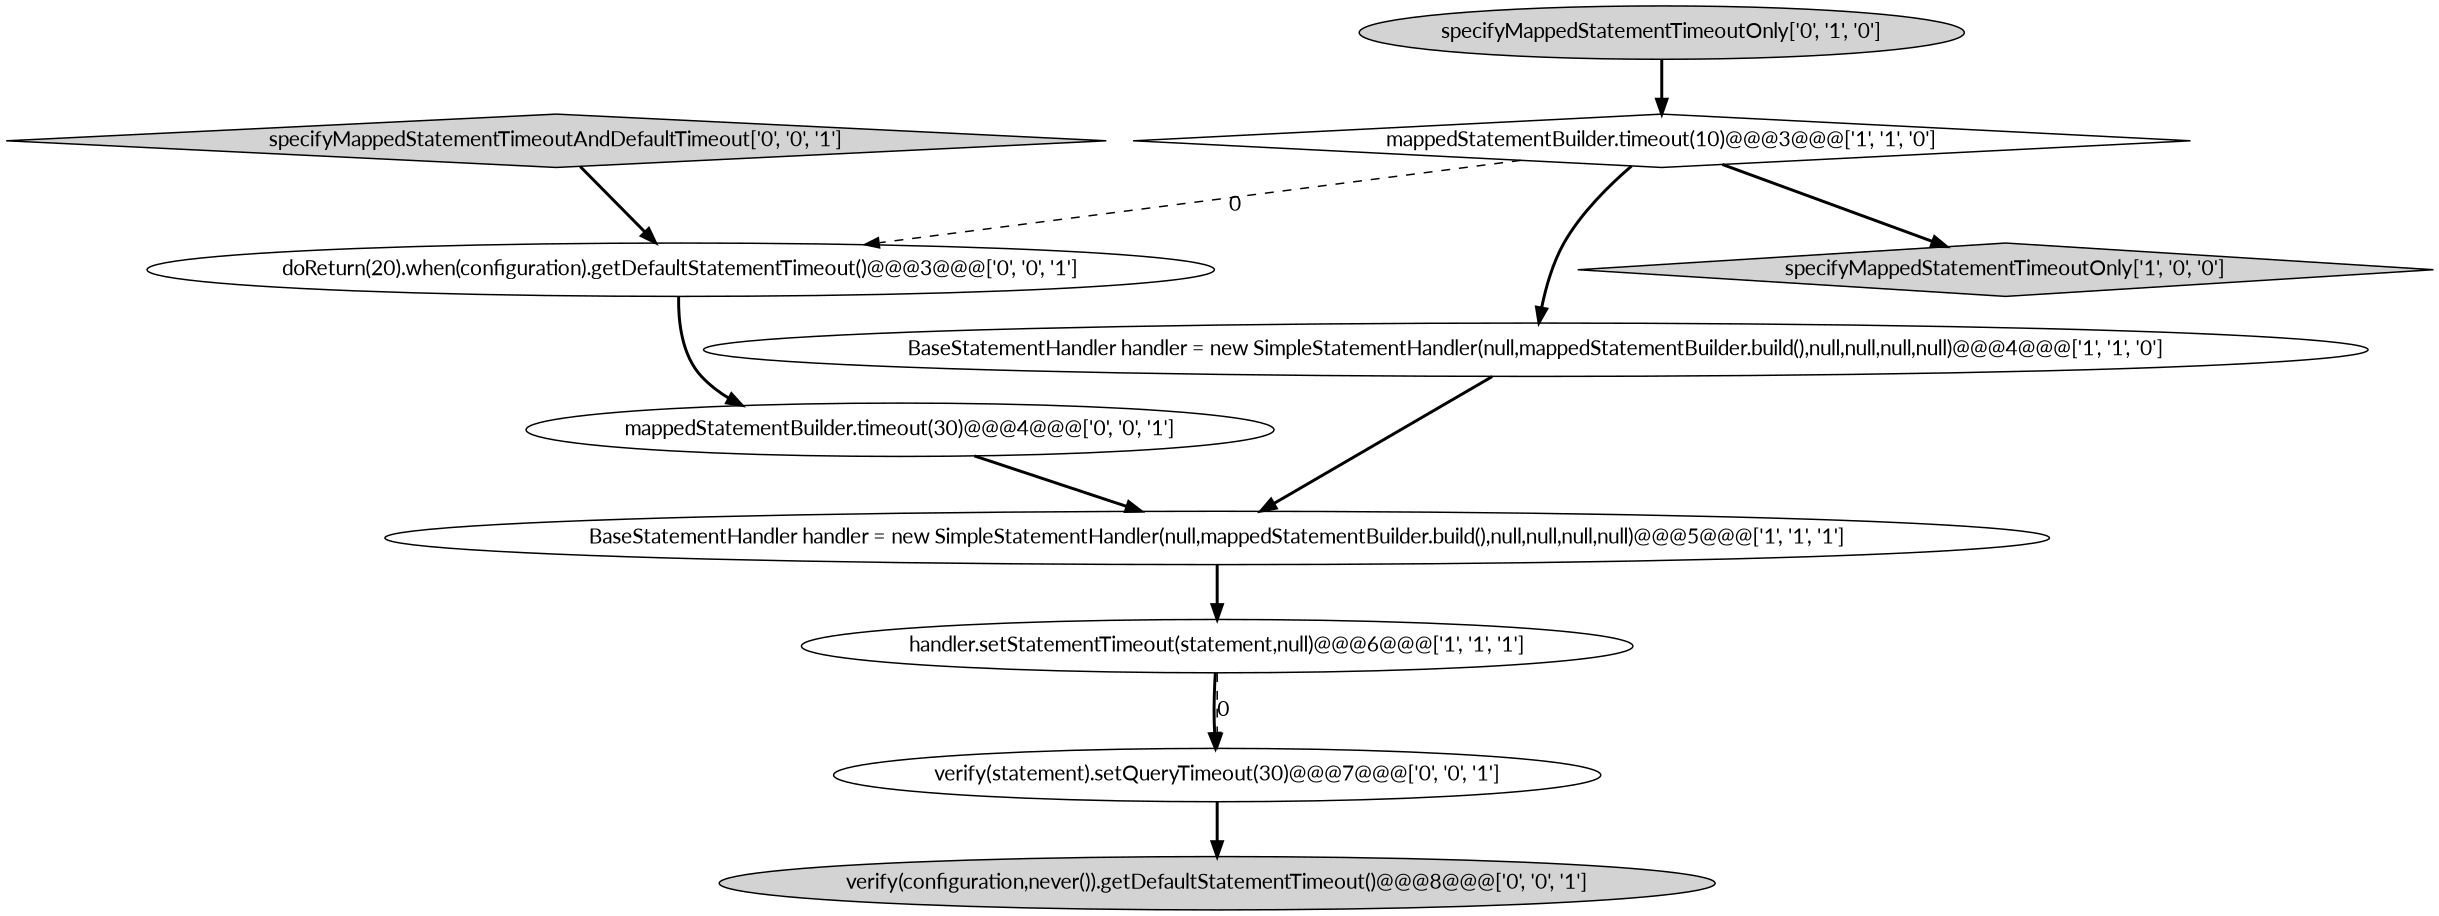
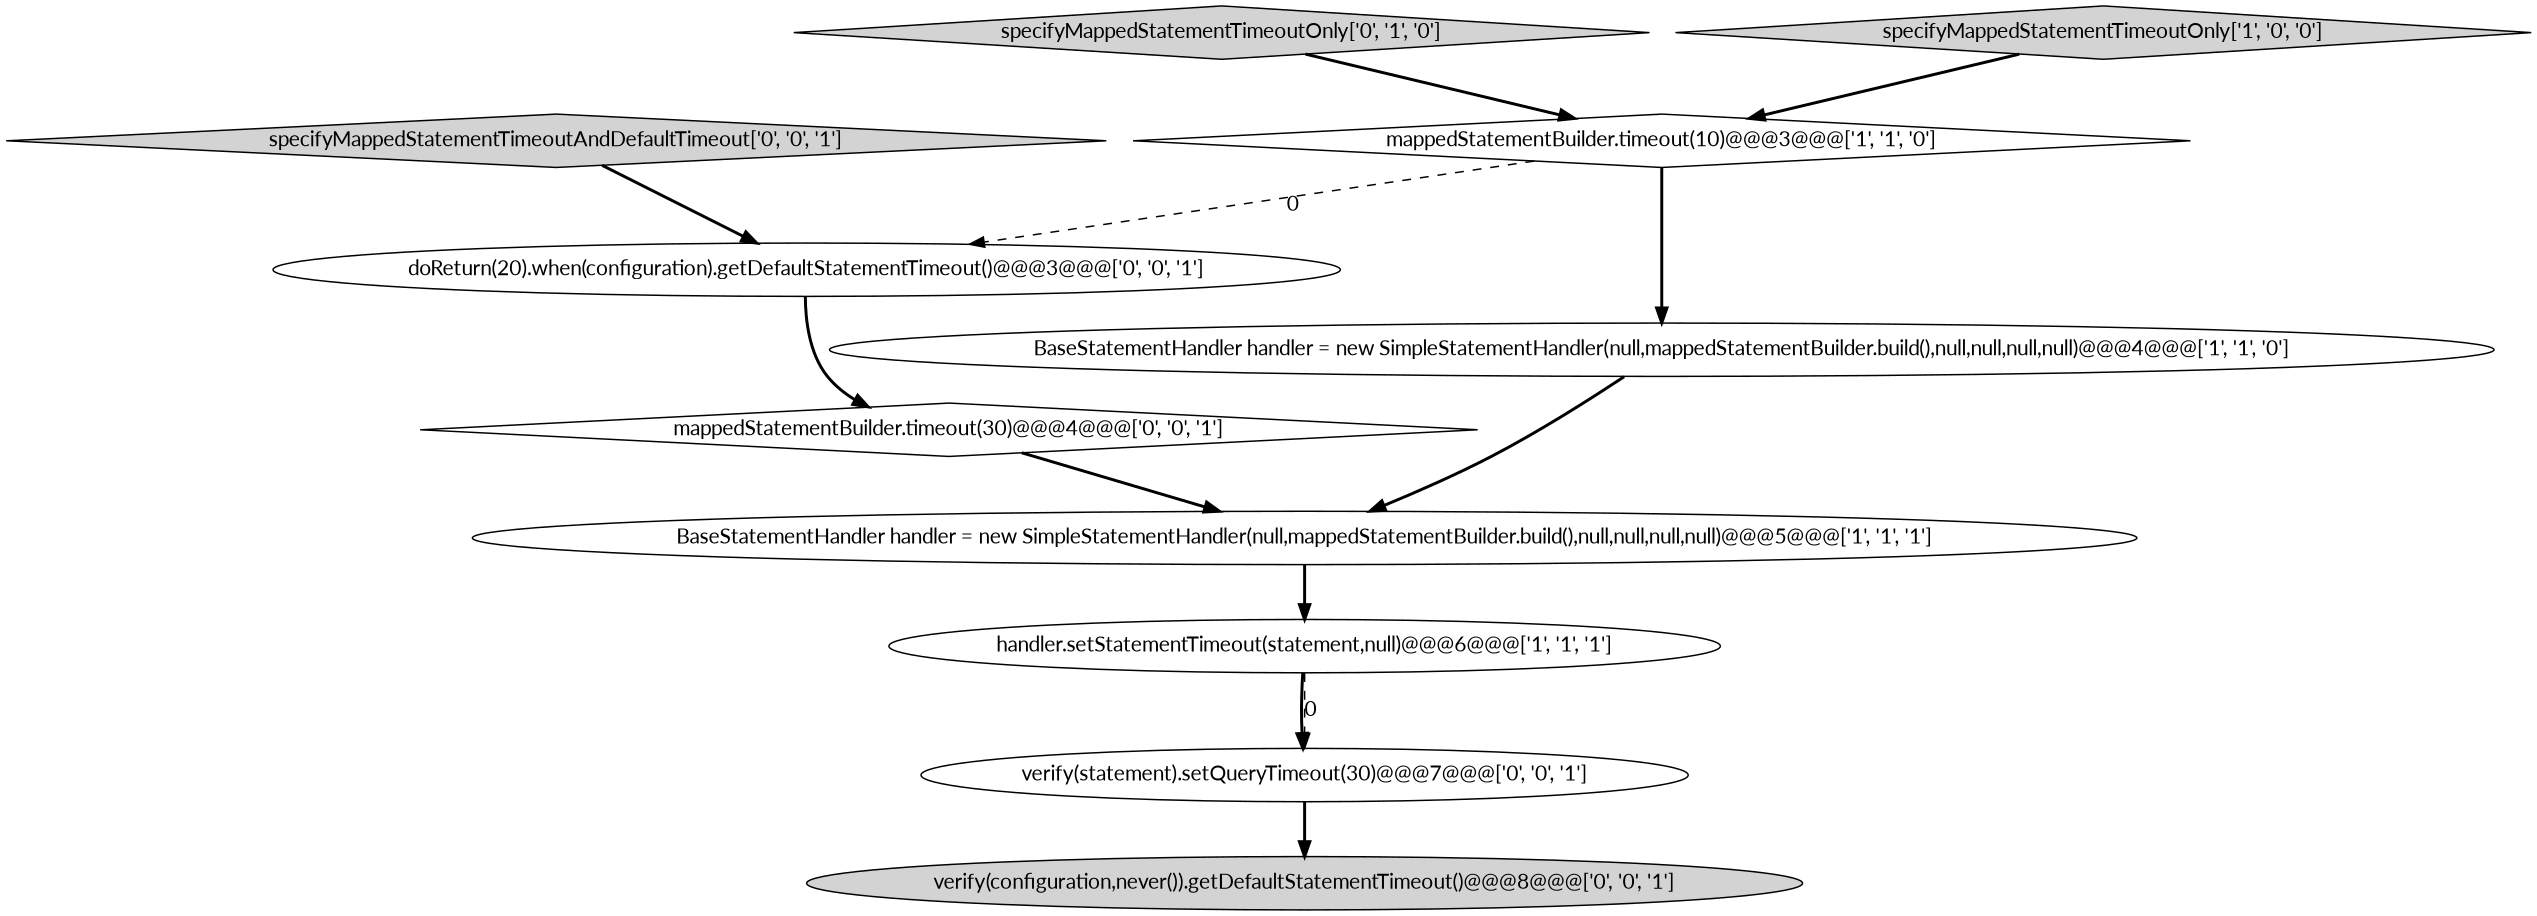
  digraph {
    fontname=Lato
    node [fillcolor=white fontname=Lato shape=ellipse style=filled]
    edge [fontname=Lato style=bold]
-   n1 [label="mappedStatementBuilder.timeout(30)@@@4@@@['0', '0', '1']"]
+   n1 [label="mappedStatementBuilder.timeout(30)@@@4@@@['0', '0', '1']" shape=diamond]
    n2 [label="BaseStatementHandler handler = new SimpleStatementHandler(null,mappedStatementBuilder.build(),null,null,null,null)@@@5@@@['1', '1', '1']"]
    n3 [label="handler.setStatementTimeout(statement,null)@@@6@@@['1', '1', '1']"]
-   n4 [fillcolor=lightgray label="specifyMappedStatementTimeoutOnly['0', '1', '0']"]
+   n4 [fillcolor=lightgray label="specifyMappedStatementTimeoutOnly['0', '1', '0']" shape=diamond]
    n5 [label="mappedStatementBuilder.timeout(10)@@@3@@@['1', '1', '0']" shape=diamond]
    n6 [label="BaseStatementHandler handler = new SimpleStatementHandler(null,mappedStatementBuilder.build(),null,null,null,null)@@@4@@@['1', '1', '0']"]
    n7 [label="doReturn(20).when(configuration).getDefaultStatementTimeout()@@@3@@@['0', '0', '1']"]
    n8 [fillcolor=lightgray label="specifyMappedStatementTimeoutOnly['1', '0', '0']" shape=diamond]
    n9 [fillcolor=lightgray label="verify(configuration,never()).getDefaultStatementTimeout()@@@8@@@['0', '0', '1']"]
    n10 [fillcolor=lightgray label="specifyMappedStatementTimeoutAndDefaultTimeout['0', '0', '1']" shape=diamond]
    n11 [label="verify(statement).setQueryTimeout(30)@@@7@@@['0', '0', '1']"]
    n1 -> n2
    n2 -> n3
    n3 -> n11
    n3 -> n11 [label=0 style=dashed]
    n4 -> n5
    n5 -> n6
    n5 -> n7 [label=0 style=dashed]
    n6 -> n2
    n7 -> n1
-   n5 -> n8
+   n8 -> n5
    n10 -> n7
    n11 -> n9
  }
